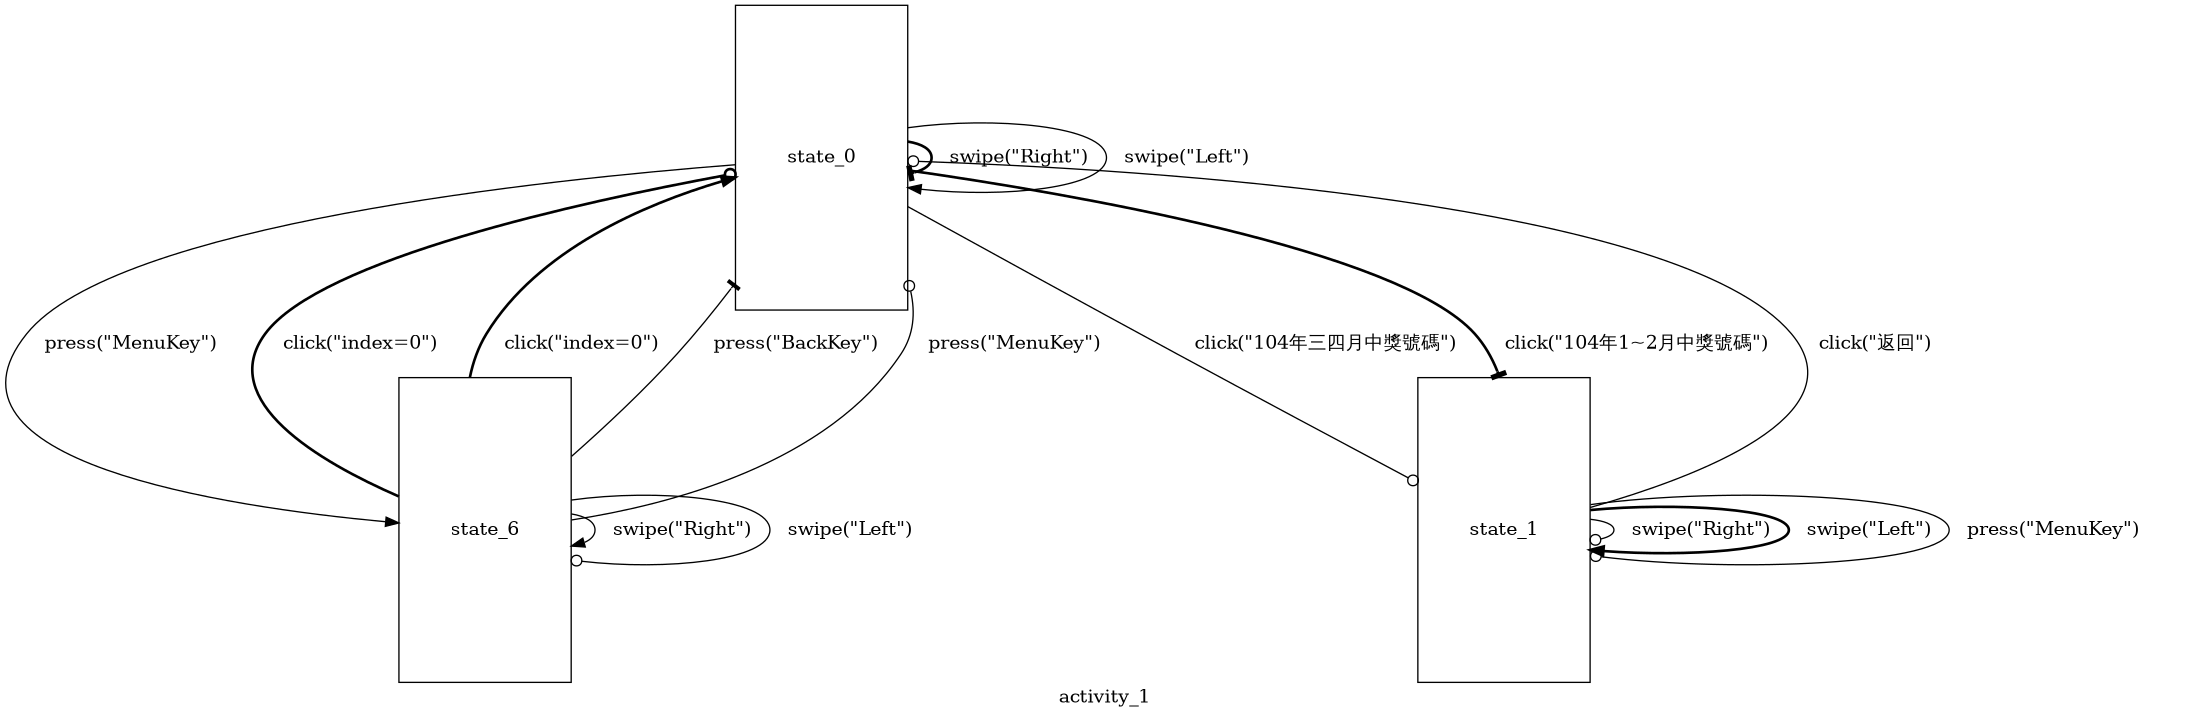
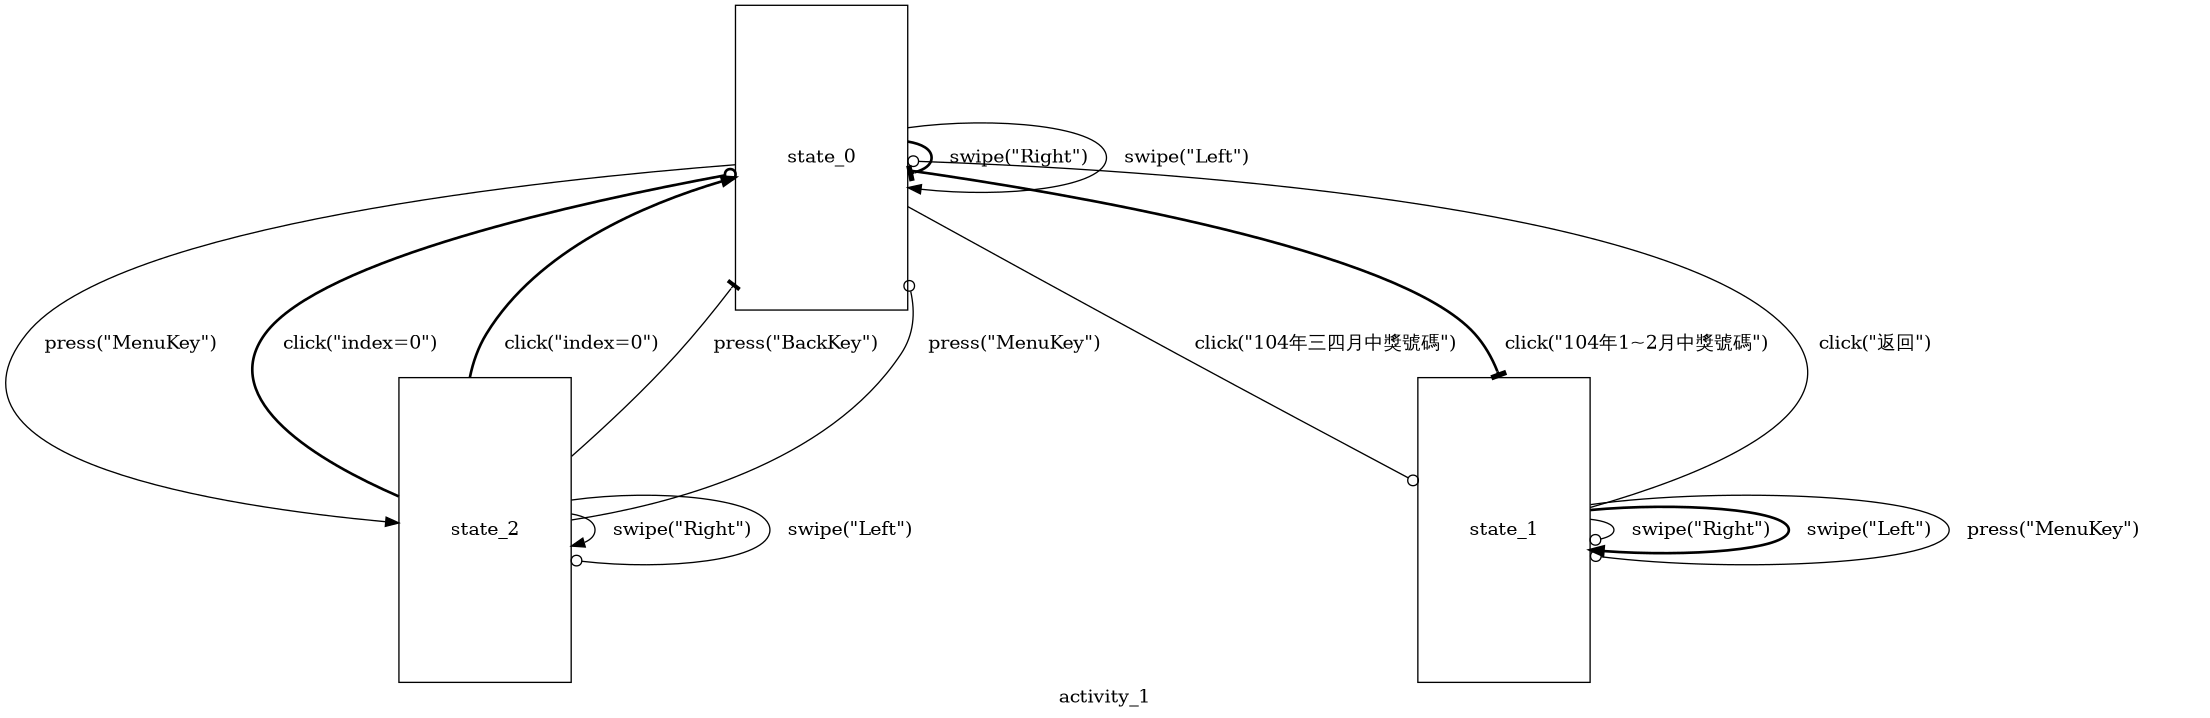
  digraph {
    color=red
    label="   activity_1   "
    node [fixedsize=true shape=box]
    edge [arrowhead=odot style=solid]
    state_0 [height=3.2 width=1.8]
-   state_6 [height=3.2 width=1.8]
+   state_6 [height=3.2 width=1.8 label=state_2]
    state_1 [height=3.2 width=1.8]
    state_0 -> state_0 [arrowhead=tee label="   swipe(\"Right\")   " style=bold]
    state_0 -> state_0 [arrowhead=normal label="   swipe(\"Left\")   "]
    state_0 -> state_6 [arrowhead=normal label="   press(\"MenuKey\")   "]
    state_0 -> state_1 [label="   click(\"104年三四月中獎號碼\")   "]
    state_0 -> state_1 [arrowhead=tee label="   click(\"104年1~2月中獎號碼\")   " style=bold]
    state_6 -> state_0 [label="   click(\"index=0\")   " style=bold]
    state_6 -> state_0 [arrowhead=normal label="   click(\"index=0\")   " style=bold]
    state_6 -> state_0 [arrowhead=tee label="   press(\"BackKey\")   "]
    state_6 -> state_0 [label="   press(\"MenuKey\")   "]
    state_6 -> state_6 [arrowhead=normal label="   swipe(\"Right\")   "]
    state_6 -> state_6 [label="   swipe(\"Left\")   "]
    state_1 -> state_0 [label="   click(\"返回\")   "]
    state_1 -> state_1 [label="   swipe(\"Right\")   "]
    state_1 -> state_1 [arrowhead=normal label="   swipe(\"Left\")   " style=bold]
    state_1 -> state_1 [label="   press(\"MenuKey\")   "]
  }
